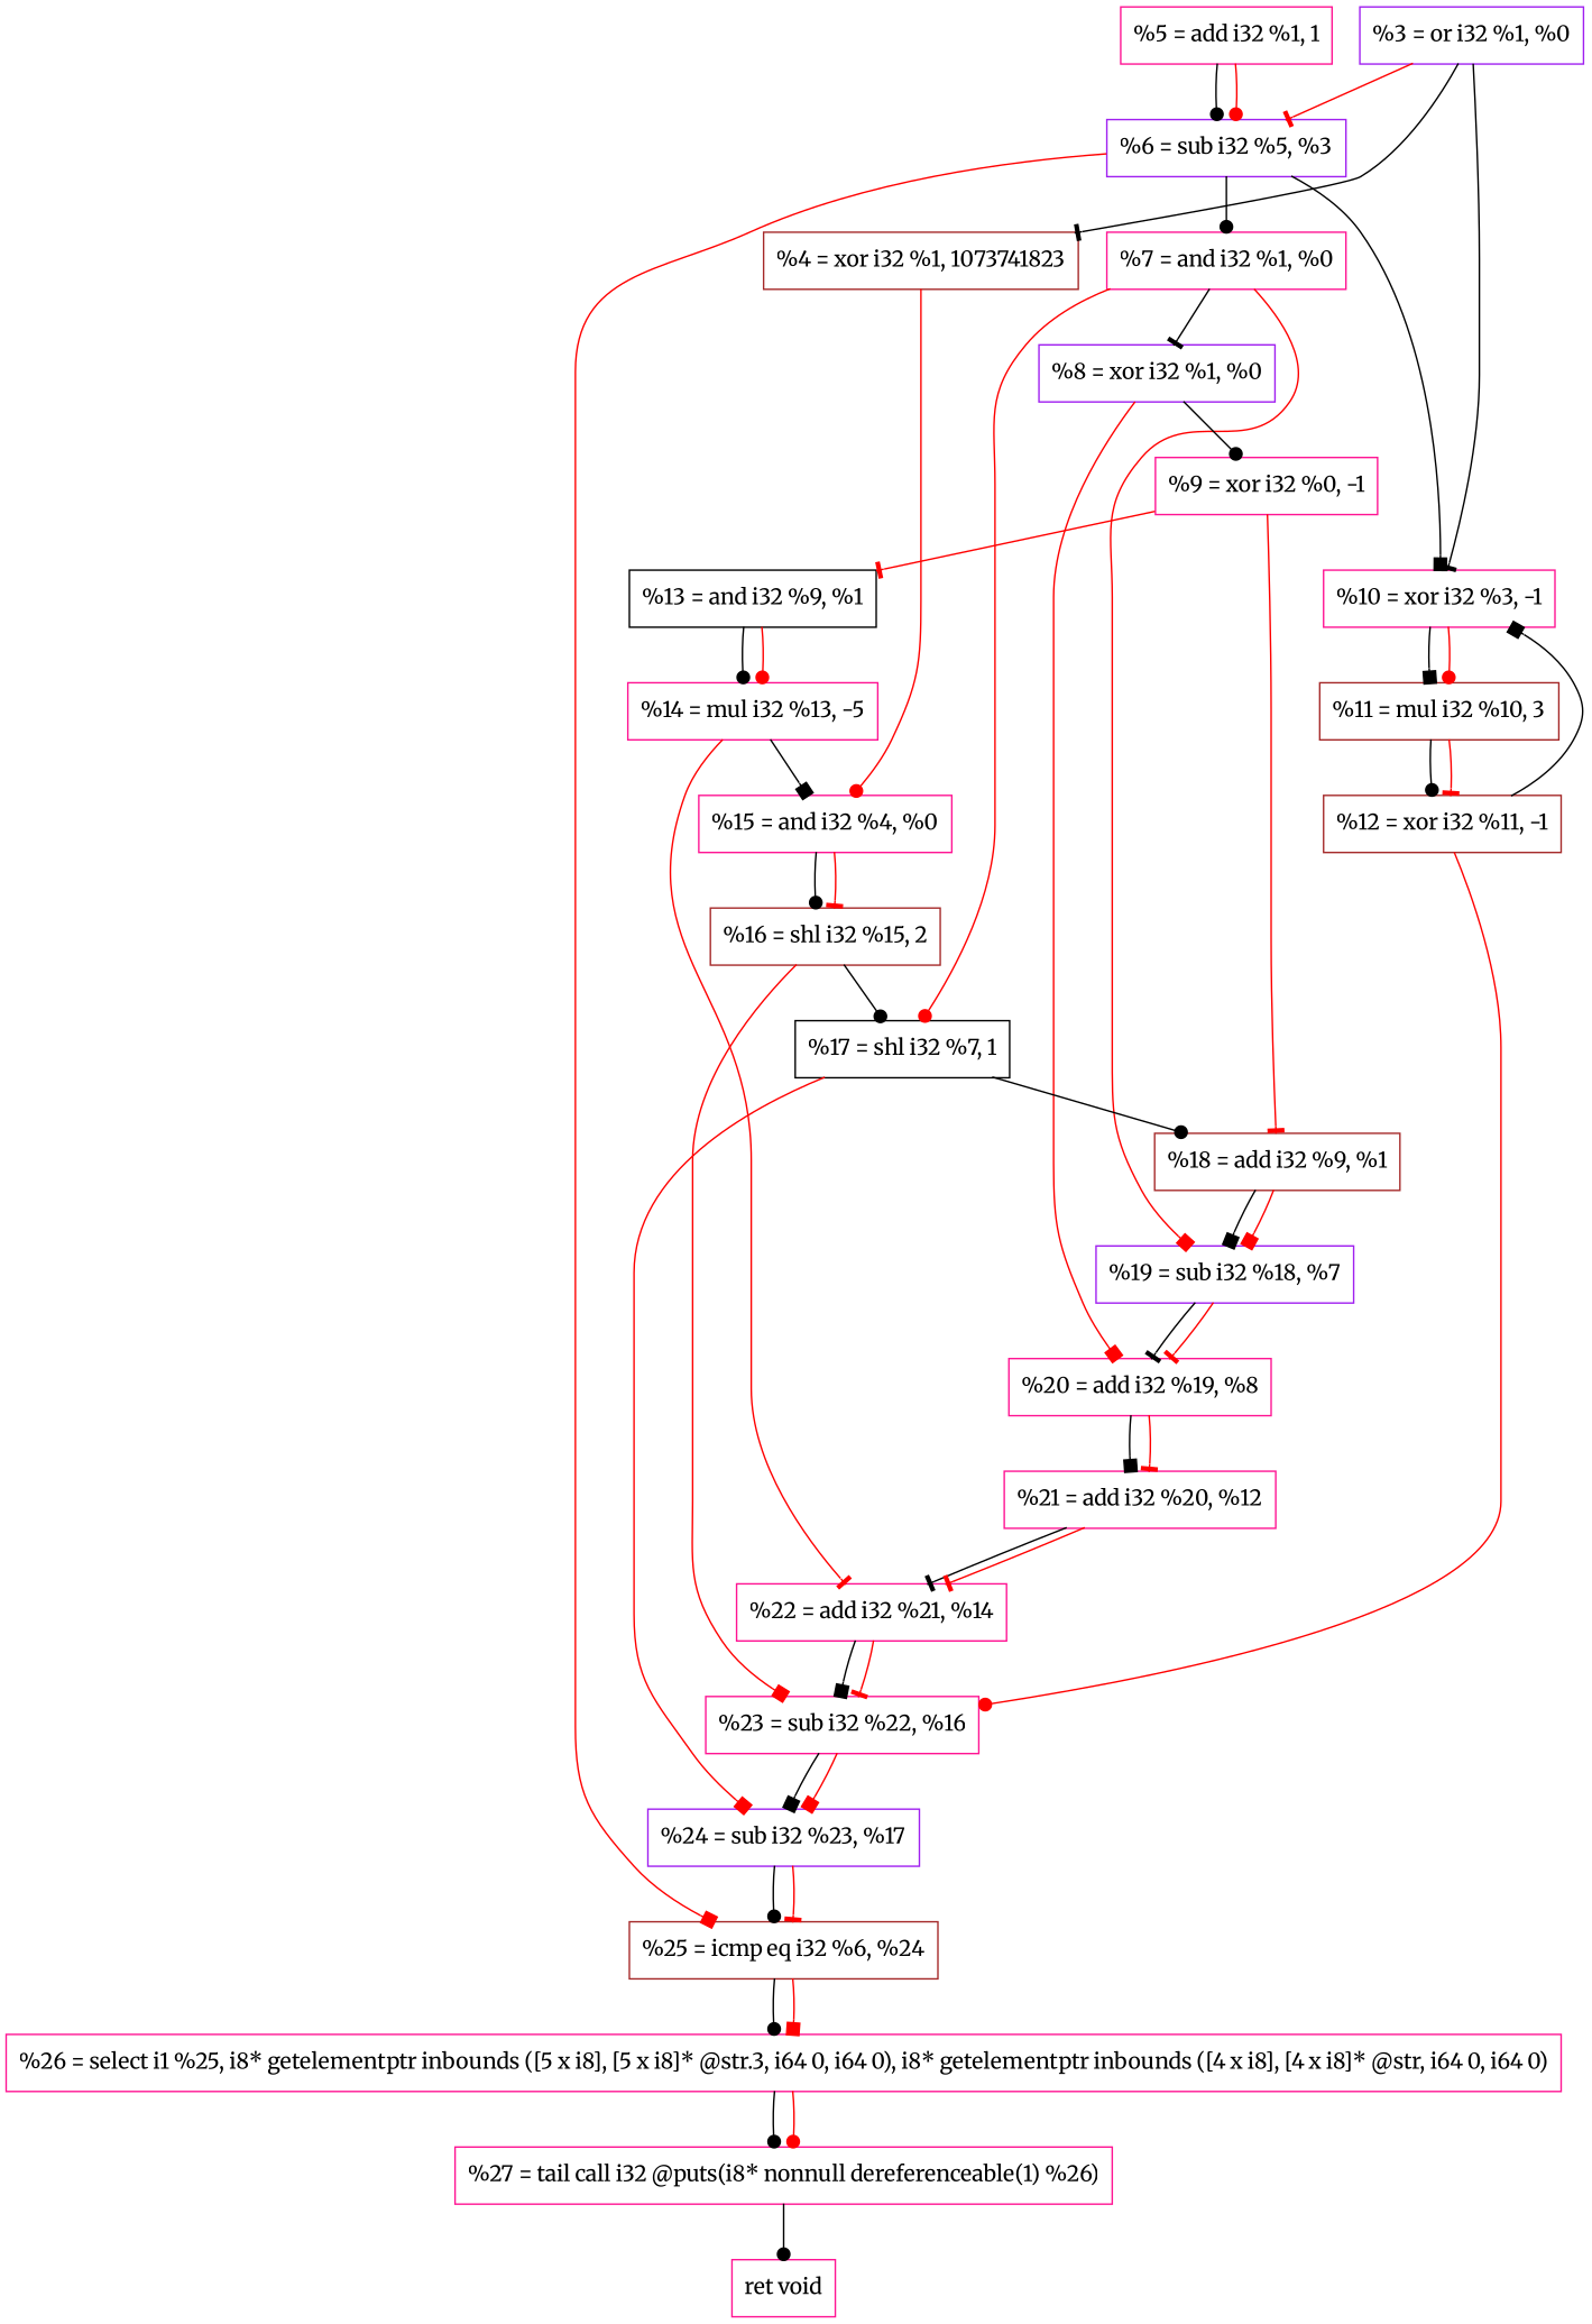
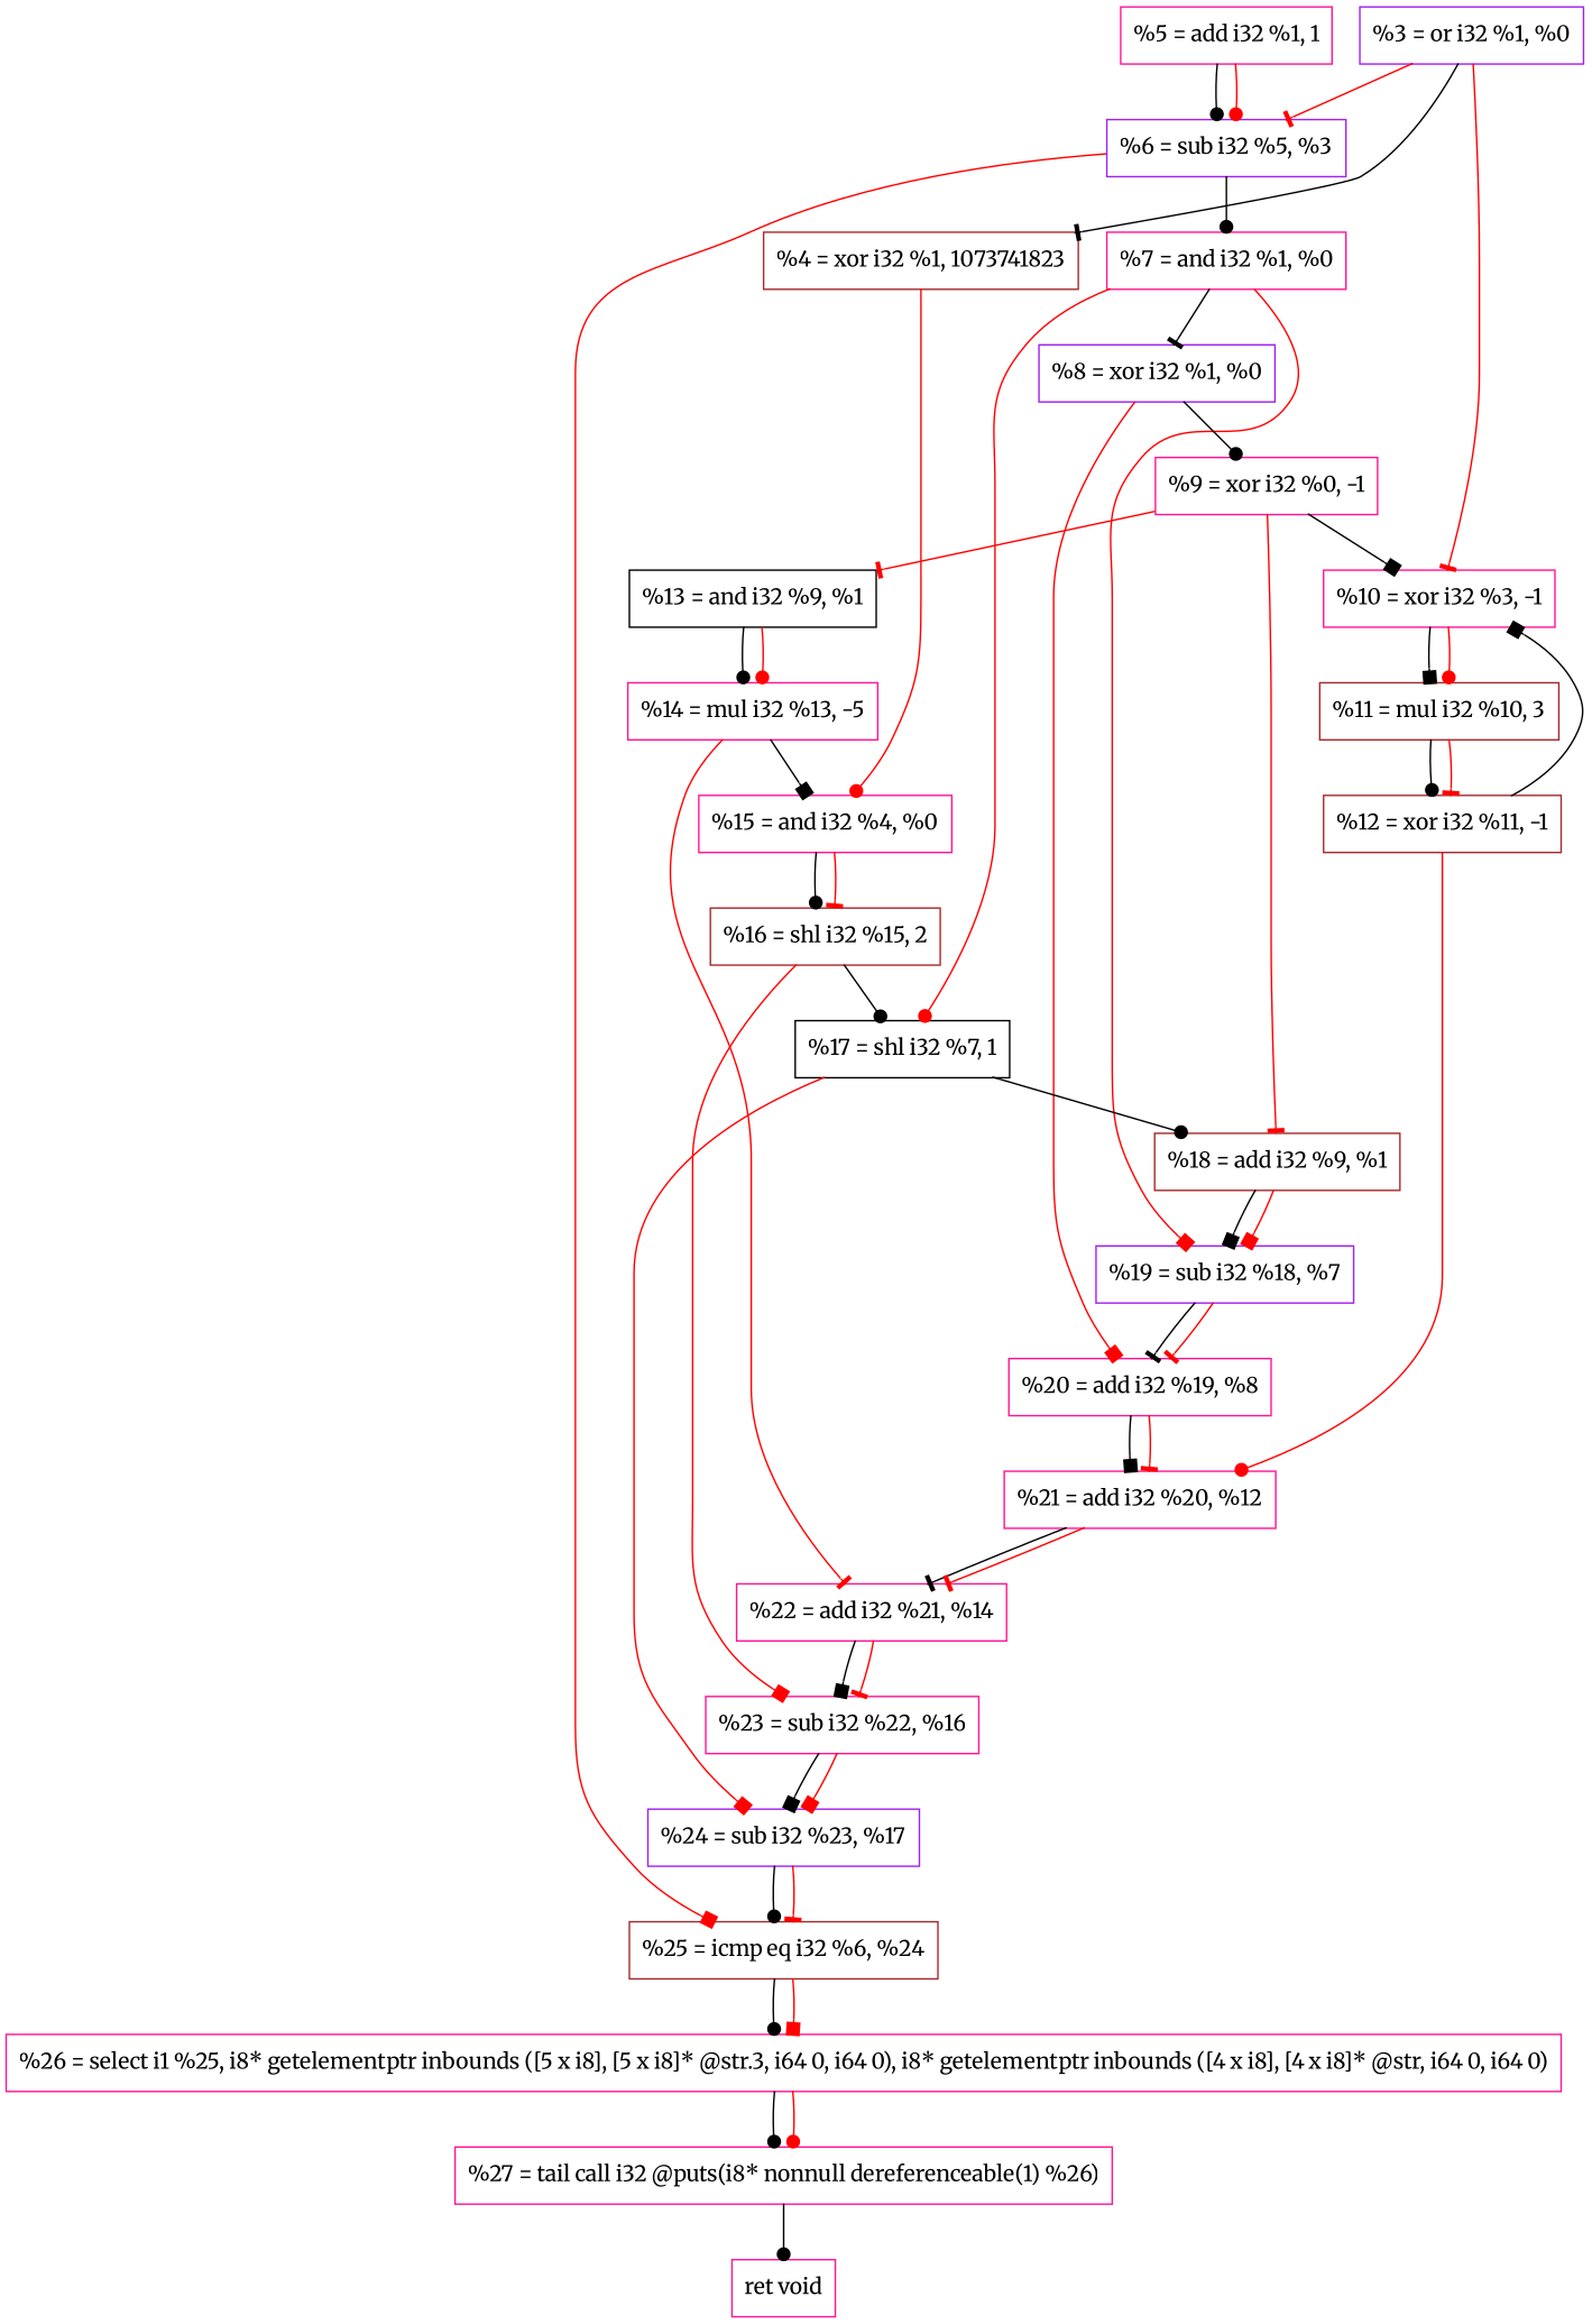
  digraph {
    fontname=Merriweather
    node [color=deeppink fontname=Merriweather shape=record]
    edge [arrowhead=dot fontname=Merriweather color=red]
    n1 [color=purple label="  %3 = or i32 %1, %0"]
    n2 [color=brown label="  %4 = xor i32 %1, 1073741823"]
    n3 [color=purple label="  %6 = sub i32 %5, %3"]
    n4 [label="  %10 = xor i32 %3, -1"]
    n5 [label="  %15 = and i32 %4, %0"]
    n6 [label="  %7 = and i32 %1, %0"]
    n7 [color=brown label="  %25 = icmp eq i32 %6, %24"]
    n8 [color=brown label="  %11 = mul i32 %10, 3"]
    n9 [label="  %5 = add i32 %1, 1"]
    n10 [color=brown label="  %16 = shl i32 %15, 2"]
    n11 [color=purple label="  %8 = xor i32 %1, %0"]
    n12 [color=black label="  %17 = shl i32 %7, 1"]
    n13 [color=purple label="  %19 = sub i32 %18, %7"]
    n14 [label="  %26 = select i1 %25, i8* getelementptr inbounds ([5 x i8], [5 x i8]* @str.3, i64 0, i64 0), i8* getelementptr inbounds ([4 x i8], [4 x i8]* @str, i64 0, i64 0)"]
    n15 [label="  %9 = xor i32 %0, -1"]
    n16 [label="  %20 = add i32 %19, %8"]
    n17 [color=brown label="  %18 = add i32 %9, %1"]
    n18 [color=purple label="  %24 = sub i32 %23, %17"]
    n19 [color=black label="  %13 = and i32 %9, %1"]
    n20 [label="  %21 = add i32 %20, %12"]
    n21 [label="  %14 = mul i32 %13, -5"]
    n22 [color=brown label="  %12 = xor i32 %11, -1"]
    n23 [label="  %22 = add i32 %21, %14"]
    n24 [label="  %23 = sub i32 %22, %16"]
    n25 [label="  %27 = tail call i32 @puts(i8* nonnull dereferenceable(1) %26)"]
    n26 [label="  ret void"]
    n1 -> n2 [arrowhead=tee color=""]
    n1 -> n3 [arrowhead=tee]
-   n1 -> n4 [arrowhead=tee color=black]
+   n1 -> n4 [arrowhead=tee]
    n2 -> n5
    n3 -> n6 [color=""]
    n3 -> n7 [arrowhead=box]
    n4 -> n8 [arrowhead=box color=""]
    n4 -> n8
    n5 -> n10 [color=""]
    n5 -> n10 [arrowhead=tee]
    n6 -> n11 [arrowhead=tee color=""]
    n6 -> n12
    n6 -> n13 [arrowhead=box]
    n7 -> n14 [color=""]
    n7 -> n14 [arrowhead=box]
    n8 -> n22 [color=""]
    n8 -> n22 [arrowhead=tee]
    n9 -> n3 [color=""]
    n9 -> n3
    n10 -> n12 [color=""]
    n10 -> n24 [arrowhead=box]
    n11 -> n15 [color=""]
    n11 -> n16 [arrowhead=box]
    n12 -> n17 [color=""]
    n12 -> n18 [arrowhead=box]
    n13 -> n16 [arrowhead=tee color=""]
    n13 -> n16 [arrowhead=tee]
    n14 -> n25 [color=""]
    n14 -> n25
-   n3 -> n4 [arrowhead=box color=""]
+   n15 -> n4 [arrowhead=box color=""]
    n15 -> n17 [arrowhead=tee]
    n15 -> n19 [arrowhead=tee]
    n16 -> n20 [arrowhead=box color=""]
    n16 -> n20 [arrowhead=tee]
    n17 -> n13 [arrowhead=box color=""]
    n17 -> n13 [arrowhead=box]
    n18 -> n7 [color=""]
    n18 -> n7 [arrowhead=tee]
    n19 -> n21 [color=""]
    n19 -> n21
    n20 -> n23 [arrowhead=tee color=""]
    n20 -> n23 [arrowhead=tee]
    n21 -> n5 [arrowhead=box color=""]
    n21 -> n23 [arrowhead=tee]
    n22 -> n4 [arrowhead=box color=""]
-   n22 -> n24
+   n22 -> n20
    n23 -> n24 [arrowhead=box color=""]
    n23 -> n24 [arrowhead=tee]
    n24 -> n18 [arrowhead=box color=""]
    n24 -> n18 [arrowhead=box]
    n25 -> n26 [color=""]
  }
